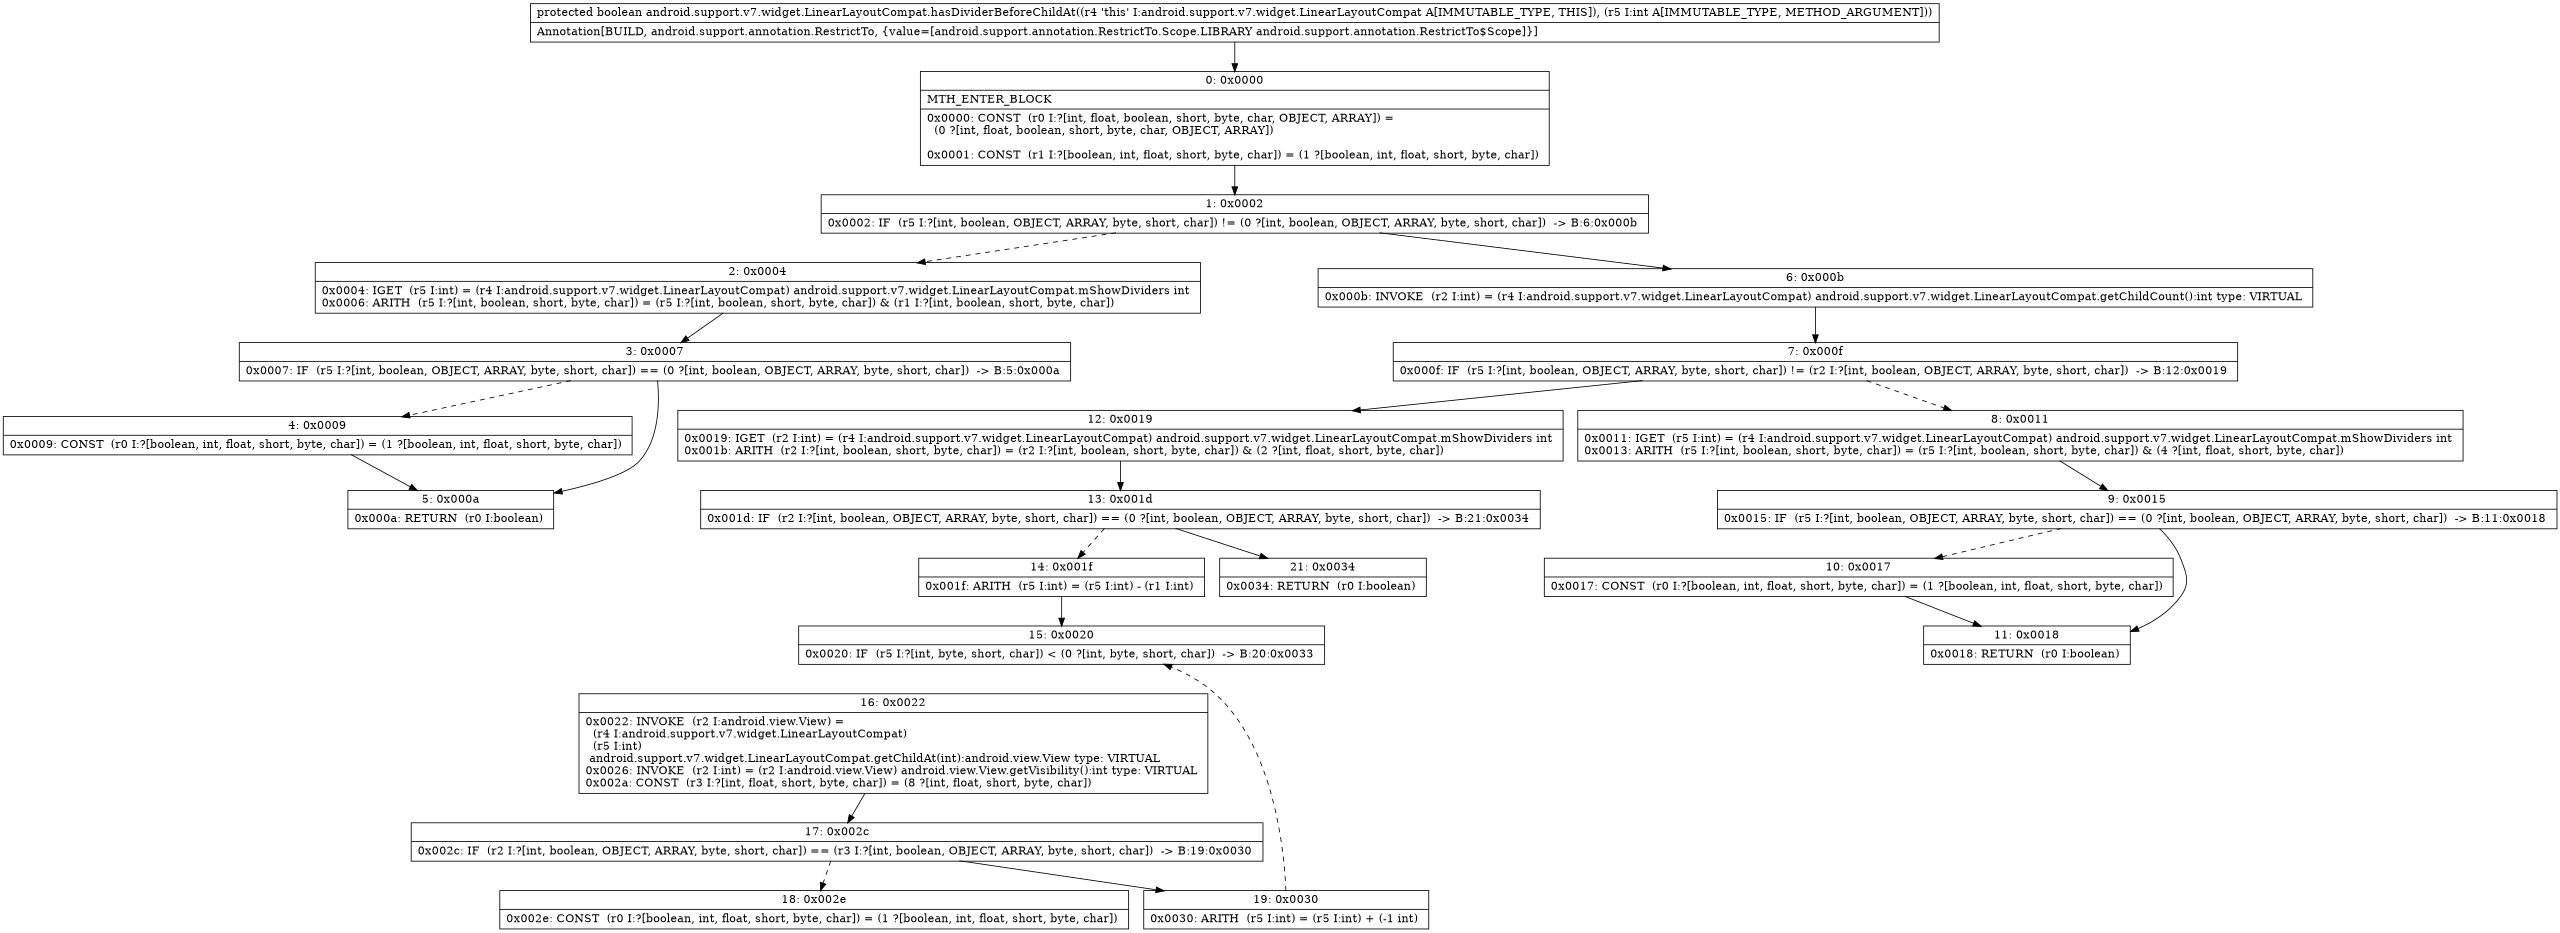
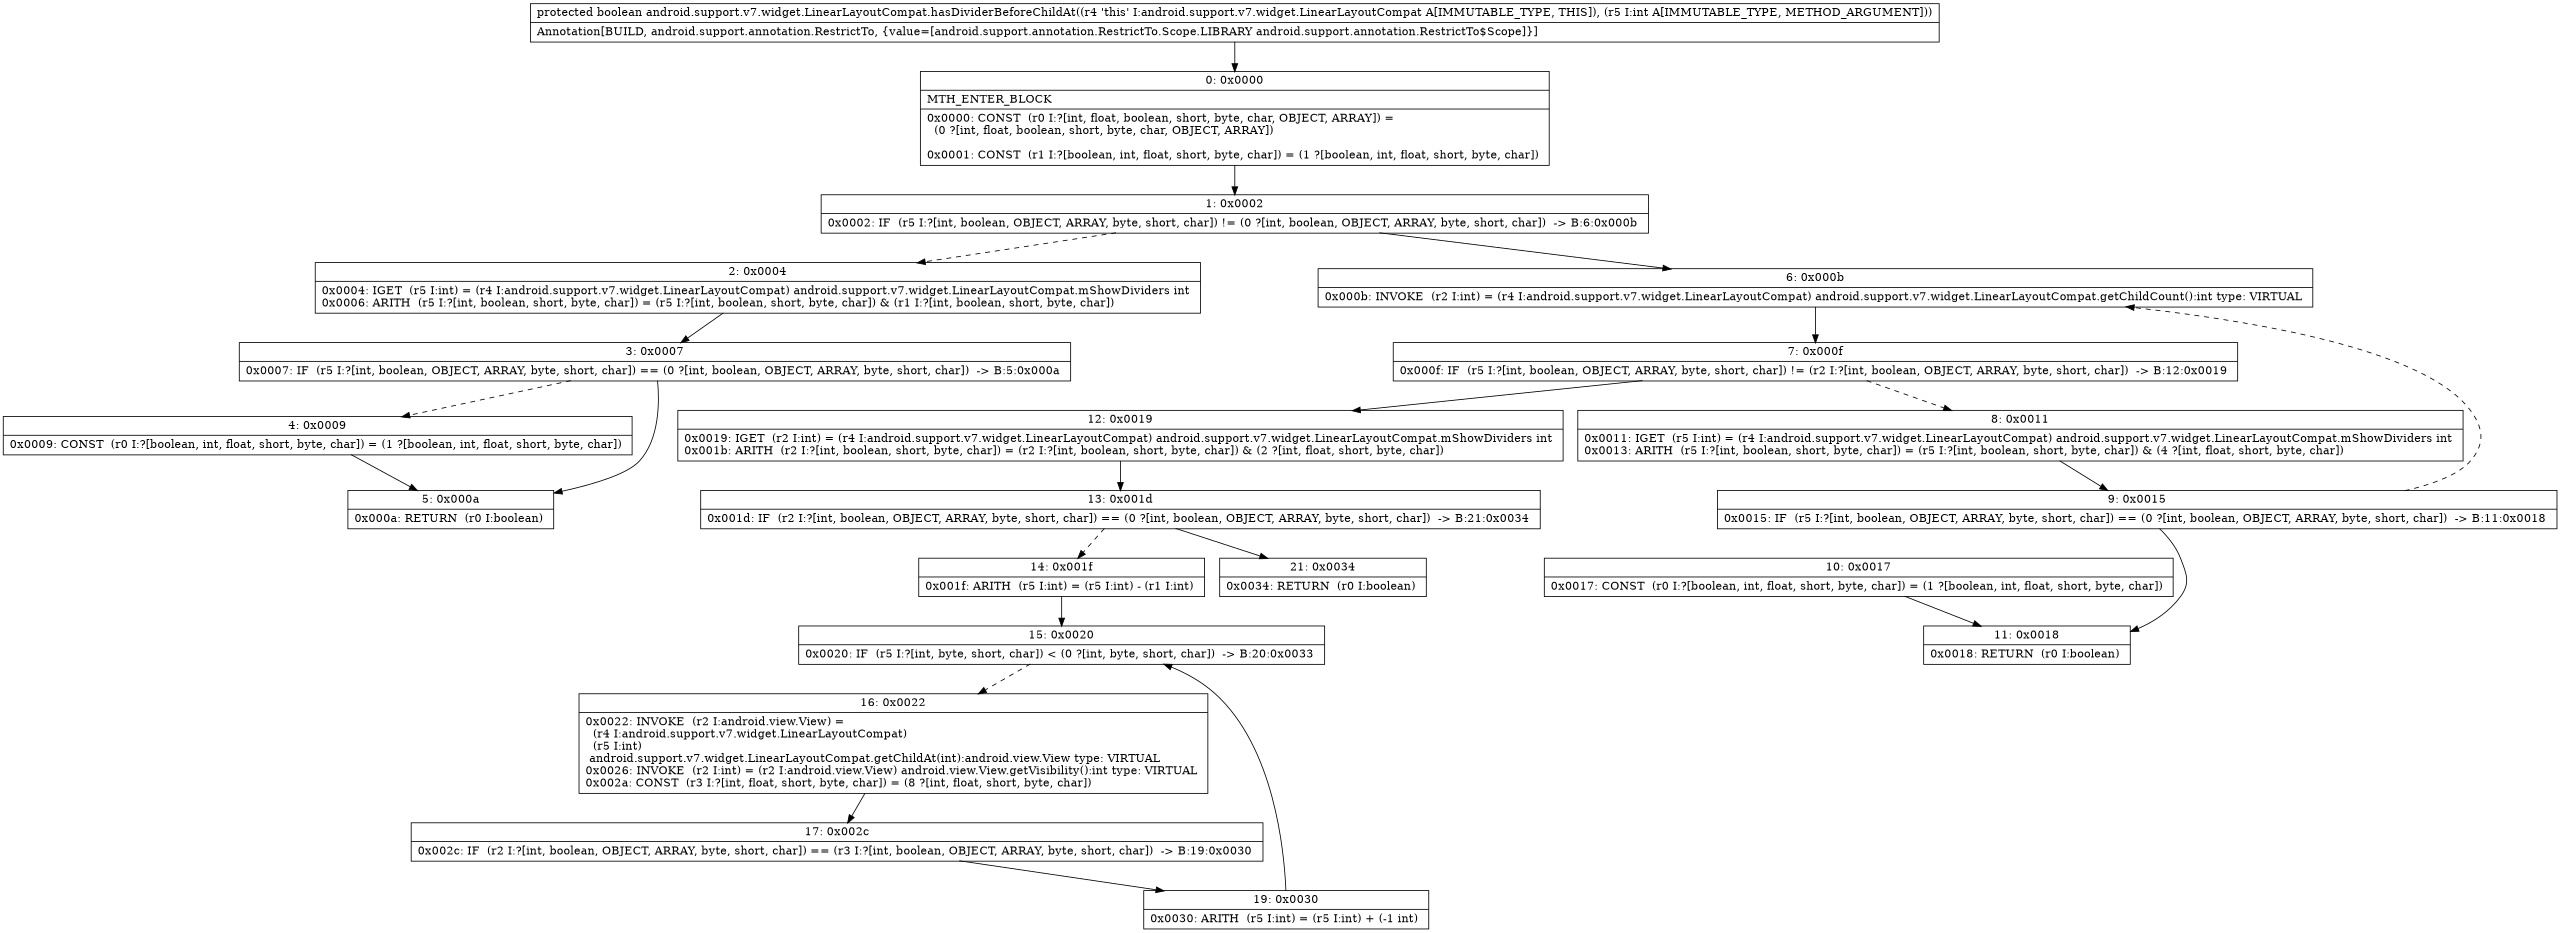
  digraph {
    node [shape=record]
    n1 [label="{0\:\ 0x0000|MTH_ENTER_BLOCK\l|0x0000: CONST  (r0 I:?[int, float, boolean, short, byte, char, OBJECT, ARRAY]) = \l  (0 ?[int, float, boolean, short, byte, char, OBJECT, ARRAY])\l \l0x0001: CONST  (r1 I:?[boolean, int, float, short, byte, char]) = (1 ?[boolean, int, float, short, byte, char]) \l}"]
    n2 [label="{1\:\ 0x0002|0x0002: IF  (r5 I:?[int, boolean, OBJECT, ARRAY, byte, short, char]) != (0 ?[int, boolean, OBJECT, ARRAY, byte, short, char])  \-\> B:6:0x000b \l}"]
    n3 [label="{2\:\ 0x0004|0x0004: IGET  (r5 I:int) = (r4 I:android.support.v7.widget.LinearLayoutCompat) android.support.v7.widget.LinearLayoutCompat.mShowDividers int \l0x0006: ARITH  (r5 I:?[int, boolean, short, byte, char]) = (r5 I:?[int, boolean, short, byte, char]) & (r1 I:?[int, boolean, short, byte, char]) \l}"]
    n4 [label="{6\:\ 0x000b|0x000b: INVOKE  (r2 I:int) = (r4 I:android.support.v7.widget.LinearLayoutCompat) android.support.v7.widget.LinearLayoutCompat.getChildCount():int type: VIRTUAL \l}"]
    n5 [label="{3\:\ 0x0007|0x0007: IF  (r5 I:?[int, boolean, OBJECT, ARRAY, byte, short, char]) == (0 ?[int, boolean, OBJECT, ARRAY, byte, short, char])  \-\> B:5:0x000a \l}"]
    n6 [label="{7\:\ 0x000f|0x000f: IF  (r5 I:?[int, boolean, OBJECT, ARRAY, byte, short, char]) != (r2 I:?[int, boolean, OBJECT, ARRAY, byte, short, char])  \-\> B:12:0x0019 \l}"]
    n7 [label="{4\:\ 0x0009|0x0009: CONST  (r0 I:?[boolean, int, float, short, byte, char]) = (1 ?[boolean, int, float, short, byte, char]) \l}"]
    n8 [label="{5\:\ 0x000a|0x000a: RETURN  (r0 I:boolean) \l}"]
    n9 [label="{8\:\ 0x0011|0x0011: IGET  (r5 I:int) = (r4 I:android.support.v7.widget.LinearLayoutCompat) android.support.v7.widget.LinearLayoutCompat.mShowDividers int \l0x0013: ARITH  (r5 I:?[int, boolean, short, byte, char]) = (r5 I:?[int, boolean, short, byte, char]) & (4 ?[int, float, short, byte, char]) \l}"]
    n10 [label="{12\:\ 0x0019|0x0019: IGET  (r2 I:int) = (r4 I:android.support.v7.widget.LinearLayoutCompat) android.support.v7.widget.LinearLayoutCompat.mShowDividers int \l0x001b: ARITH  (r2 I:?[int, boolean, short, byte, char]) = (r2 I:?[int, boolean, short, byte, char]) & (2 ?[int, float, short, byte, char]) \l}"]
    n11 [label="{9\:\ 0x0015|0x0015: IF  (r5 I:?[int, boolean, OBJECT, ARRAY, byte, short, char]) == (0 ?[int, boolean, OBJECT, ARRAY, byte, short, char])  \-\> B:11:0x0018 \l}"]
    n12 [label="{13\:\ 0x001d|0x001d: IF  (r2 I:?[int, boolean, OBJECT, ARRAY, byte, short, char]) == (0 ?[int, boolean, OBJECT, ARRAY, byte, short, char])  \-\> B:21:0x0034 \l}"]
    n13 [label="{10\:\ 0x0017|0x0017: CONST  (r0 I:?[boolean, int, float, short, byte, char]) = (1 ?[boolean, int, float, short, byte, char]) \l}"]
    n14 [label="{11\:\ 0x0018|0x0018: RETURN  (r0 I:boolean) \l}"]
    n15 [label="{14\:\ 0x001f|0x001f: ARITH  (r5 I:int) = (r5 I:int) \- (r1 I:int) \l}"]
    n16 [label="{21\:\ 0x0034|0x0034: RETURN  (r0 I:boolean) \l}"]
    n17 [label="{15\:\ 0x0020|0x0020: IF  (r5 I:?[int, byte, short, char]) \< (0 ?[int, byte, short, char])  \-\> B:20:0x0033 \l}"]
    n18 [label="{16\:\ 0x0022|0x0022: INVOKE  (r2 I:android.view.View) = \l  (r4 I:android.support.v7.widget.LinearLayoutCompat)\l  (r5 I:int)\l android.support.v7.widget.LinearLayoutCompat.getChildAt(int):android.view.View type: VIRTUAL \l0x0026: INVOKE  (r2 I:int) = (r2 I:android.view.View) android.view.View.getVisibility():int type: VIRTUAL \l0x002a: CONST  (r3 I:?[int, float, short, byte, char]) = (8 ?[int, float, short, byte, char]) \l}"]
    n19 [label="{17\:\ 0x002c|0x002c: IF  (r2 I:?[int, boolean, OBJECT, ARRAY, byte, short, char]) == (r3 I:?[int, boolean, OBJECT, ARRAY, byte, short, char])  \-\> B:19:0x0030 \l}"]
-   n20 [label="{18\:\ 0x002e|0x002e: CONST  (r0 I:?[boolean, int, float, short, byte, char]) = (1 ?[boolean, int, float, short, byte, char]) \l}"]
    n21 [label="{19\:\ 0x0030|0x0030: ARITH  (r5 I:int) = (r5 I:int) + (\-1 int) \l}"]
    n22 [label="{protected boolean android.support.v7.widget.LinearLayoutCompat.hasDividerBeforeChildAt((r4 'this' I:android.support.v7.widget.LinearLayoutCompat A[IMMUTABLE_TYPE, THIS]), (r5 I:int A[IMMUTABLE_TYPE, METHOD_ARGUMENT]))  | Annotation[BUILD, android.support.annotation.RestrictTo, \{value=[android.support.annotation.RestrictTo.Scope.LIBRARY android.support.annotation.RestrictTo$Scope]\}]\l}"]
    n1 -> n2
    n2 -> n3 [style=dashed]
    n2 -> n4
    n3 -> n5
    n4 -> n6
    n5 -> n7 [style=dashed]
    n5 -> n8
    n6 -> n9 [style=dashed]
    n6 -> n10
    n7 -> n8
    n9 -> n11
    n10 -> n12
-   n11 -> n13 [style=dashed]
+   n11 -> n4 [style=dashed]
    n11 -> n14
    n12 -> n15 [style=dashed]
    n12 -> n16
    n13 -> n14
    n15 -> n17
+   n17 -> n18 [style=dashed]
    n18 -> n19
-   n19 -> n20 [style=dashed]
    n19 -> n21
-   n21 -> n17 [style=dashed]
+   n21 -> n17
    n22 -> n1
  }
